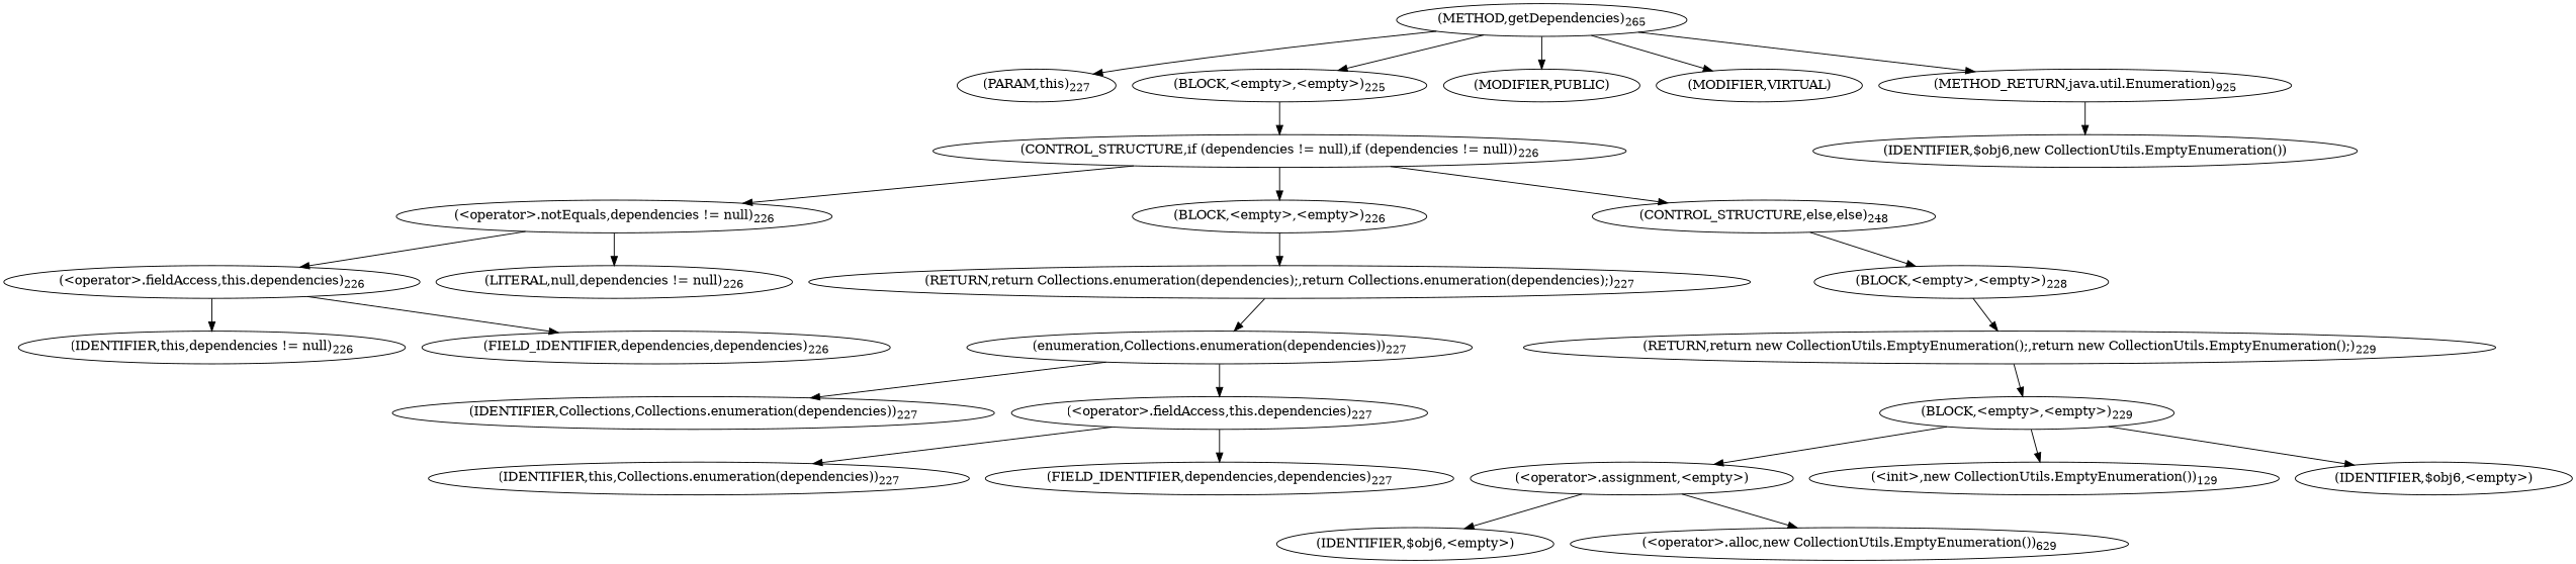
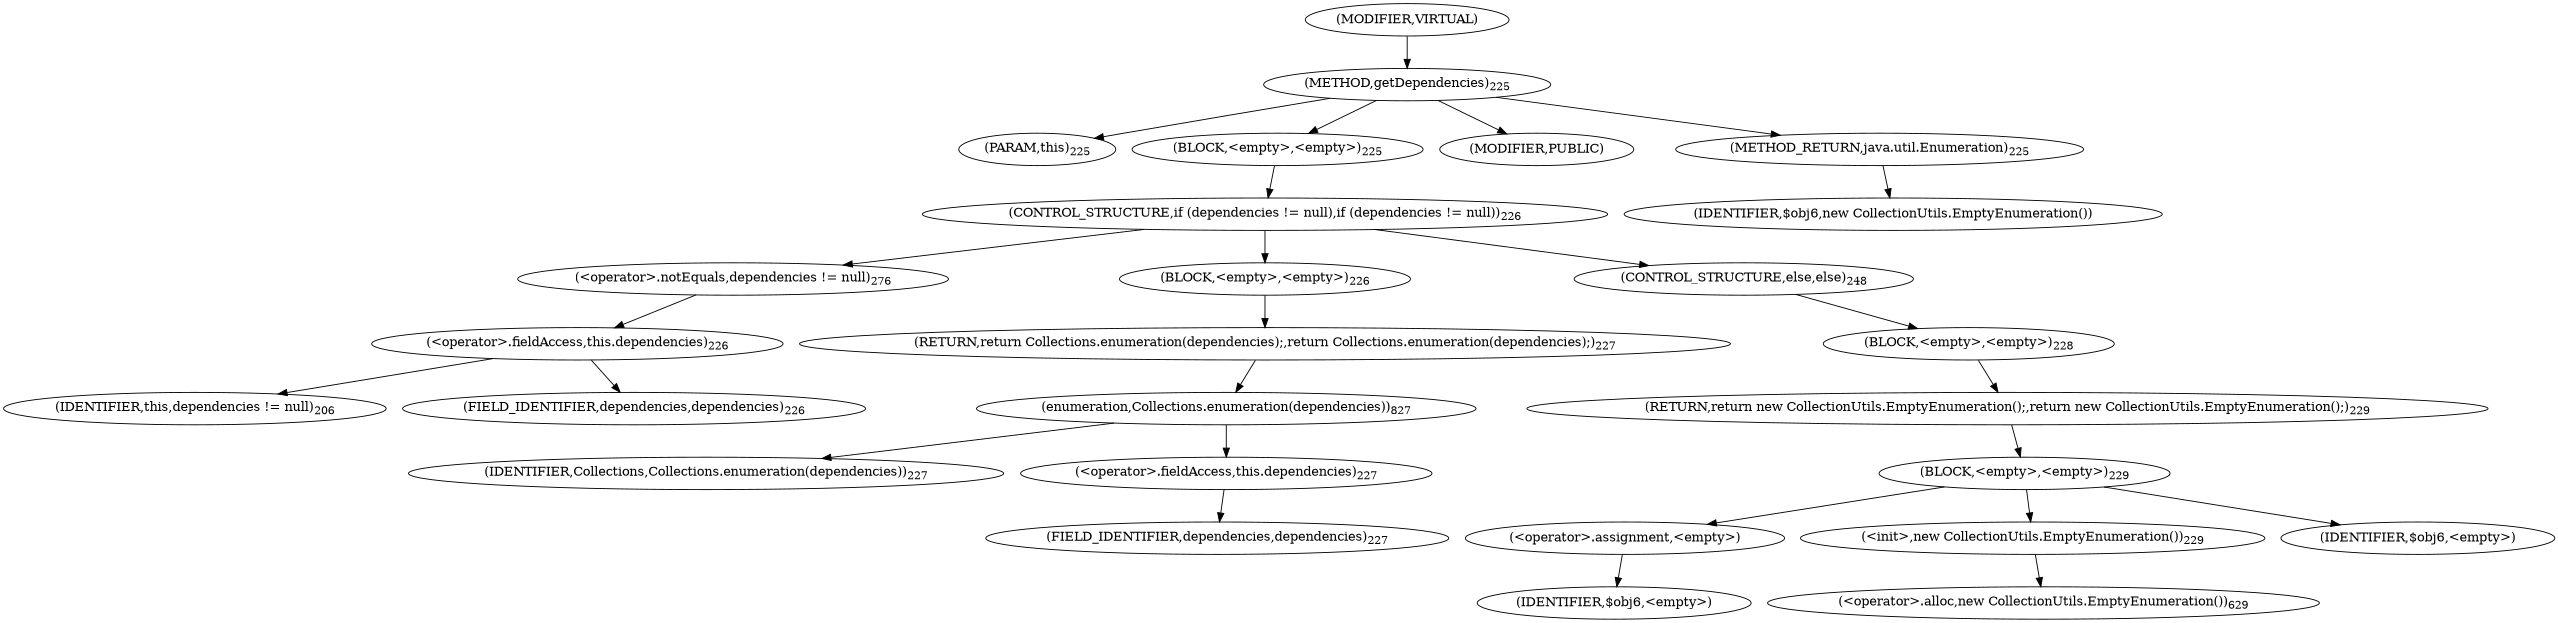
  digraph {
-   n1 [label=<(METHOD,getDependencies)<SUB>265</SUB>>]
-   n2 [label=<(PARAM,this)<SUB>227</SUB>>]
+   n1 [label=<(METHOD,getDependencies)<SUB>225</SUB>>]
+   n2 [label=<(PARAM,this)<SUB>225</SUB>>]
    n3 [label=<(BLOCK,&lt;empty&gt;,&lt;empty&gt;)<SUB>225</SUB>>]
    n4 [label=<(MODIFIER,PUBLIC)>]
    n5 [label=<(MODIFIER,VIRTUAL)>]
-   n6 [label=<(METHOD_RETURN,java.util.Enumeration)<SUB>925</SUB>>]
+   n6 [label=<(METHOD_RETURN,java.util.Enumeration)<SUB>225</SUB>>]
    n7 [label=<(CONTROL_STRUCTURE,if (dependencies != null),if (dependencies != null))<SUB>226</SUB>>]
    n8 [label=<(IDENTIFIER,$obj6,new CollectionUtils.EmptyEnumeration())>]
-   n9 [label=<(&lt;operator&gt;.notEquals,dependencies != null)<SUB>226</SUB>>]
+   n9 [label=<(&lt;operator&gt;.notEquals,dependencies != null)<SUB>276</SUB>>]
    n10 [label=<(BLOCK,&lt;empty&gt;,&lt;empty&gt;)<SUB>226</SUB>>]
    n11 [label=<(CONTROL_STRUCTURE,else,else)<SUB>248</SUB>>]
    n12 [label=<(&lt;operator&gt;.fieldAccess,this.dependencies)<SUB>226</SUB>>]
-   n13 [label=<(LITERAL,null,dependencies != null)<SUB>226</SUB>>]
    n14 [label=<(RETURN,return Collections.enumeration(dependencies);,return Collections.enumeration(dependencies);)<SUB>227</SUB>>]
    n15 [label=<(BLOCK,&lt;empty&gt;,&lt;empty&gt;)<SUB>228</SUB>>]
-   n16 [label=<(IDENTIFIER,this,dependencies != null)<SUB>226</SUB>>]
+   n16 [label=<(IDENTIFIER,this,dependencies != null)<SUB>206</SUB>>]
    n17 [label=<(FIELD_IDENTIFIER,dependencies,dependencies)<SUB>226</SUB>>]
-   n18 [label=<(enumeration,Collections.enumeration(dependencies))<SUB>227</SUB>>]
+   n18 [label=<(enumeration,Collections.enumeration(dependencies))<SUB>827</SUB>>]
    n19 [label=<(IDENTIFIER,Collections,Collections.enumeration(dependencies))<SUB>227</SUB>>]
    n20 [label=<(&lt;operator&gt;.fieldAccess,this.dependencies)<SUB>227</SUB>>]
-   n21 [label=<(IDENTIFIER,this,Collections.enumeration(dependencies))<SUB>227</SUB>>]
    n22 [label=<(FIELD_IDENTIFIER,dependencies,dependencies)<SUB>227</SUB>>]
    n23 [label=<(RETURN,return new CollectionUtils.EmptyEnumeration();,return new CollectionUtils.EmptyEnumeration();)<SUB>229</SUB>>]
    n24 [label=<(BLOCK,&lt;empty&gt;,&lt;empty&gt;)<SUB>229</SUB>>]
    n25 [label=<(&lt;operator&gt;.assignment,&lt;empty&gt;)>]
-   n26 [label=<(&lt;init&gt;,new CollectionUtils.EmptyEnumeration())<SUB>129</SUB>>]
+   n26 [label=<(&lt;init&gt;,new CollectionUtils.EmptyEnumeration())<SUB>229</SUB>>]
    n27 [label=<(IDENTIFIER,$obj6,&lt;empty&gt;)>]
    n28 [label=<(IDENTIFIER,$obj6,&lt;empty&gt;)>]
    n29 [label=<(&lt;operator&gt;.alloc,new CollectionUtils.EmptyEnumeration())<SUB>629</SUB>>]
    n1 -> n2
    n1 -> n3
    n1 -> n4
-   n1 -> n5
+   n5 -> n1
    n1 -> n6
    n3 -> n7
    n6 -> n8
    n7 -> n9
    n7 -> n10
    n7 -> n11
    n9 -> n12
-   n9 -> n13
    n10 -> n14
    n11 -> n15
    n12 -> n16
    n12 -> n17
    n14 -> n18
    n15 -> n23
    n18 -> n19
    n18 -> n20
-   n20 -> n21
    n20 -> n22
    n23 -> n24
    n24 -> n25
    n24 -> n26
    n24 -> n27
    n25 -> n28
-   n25 -> n29
+   n26 -> n29
  }
